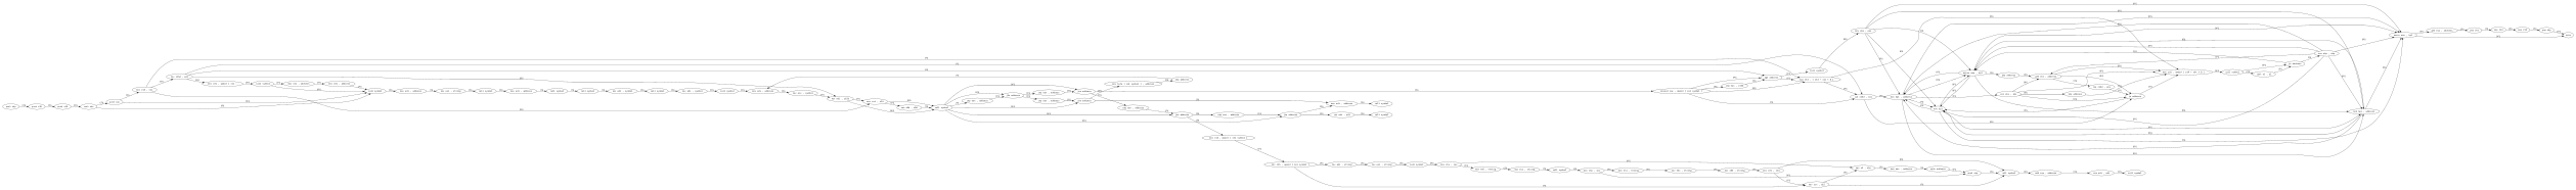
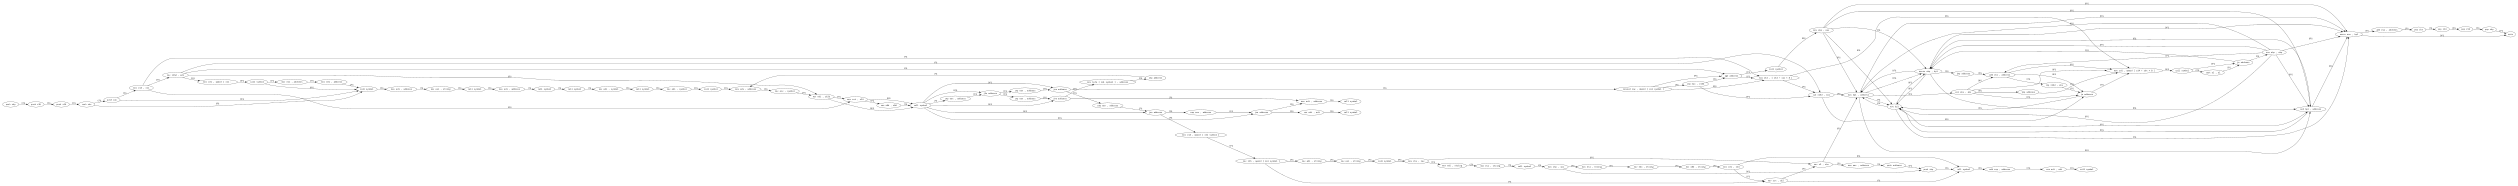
  digraph {
    fontname="IBM Plex Mono"
    rankdir=LR
    node [fontname="IBM Plex Mono"]
    edge [fontname="IBM Plex Mono"]
    n1 [label="push rbp"]
    n2 [label="push r15"]
    n3 [label="push r14"]
    n4 [label="push rbx"]
    n5 [label="push rax"]
    n6 [label="call symbol"]
    n7 [label="mov r14 , rsi"]
    n8 [label="mov edi , address"]
    n9 [label="mov r15d , edi"]
    n10 [label="lea r14 , [ r14 + rax * 8 ]"]
    n11 [label="mov rsi , r14"]
    n12 [label="mov rdi , qword [ rsi ]"]
    n13 [label="jge address"]
    n14 [label="sub r15d , eax"]
    n15 [label="mov edi , r15d"]
    n16 [label="mov rdi , qword [ r14 + rbx * 8 ]"]
    n17 [label="call symbol"]
    n18 [label="xor r8d , r8d"]
    n19 [label="call symbol"]
    n20 [label="call symbol"]
    n21 [label="mov bpl , address"]
    n22 [label="je address"]
    n23 [label="mov esi , address"]
    n24 [label="mov edi , address"]
    n25 [label="mov esi , string"]
    n26 [label="call symbol"]
    n27 [label="mov edi , address"]
    n28 [label="call symbol"]
    n29 [label="call symbol"]
    n30 [label="mov edi , symbol"]
    n31 [label="call symbol"]
    n32 [label="mov edi , symbol"]
    n33 [label="call symbol"]
    n34 [label="mov edx , address"]
    n35 [label="mov ecx , symbol"]
    n36 [label="cmp eax , address"]
    n37 [label="jne address"]
    n38 [label="cmp eax , address"]
    n39 [label="movsxd rax , dword [ rel symbol ]"]
    n40 [label="jne address"]
    n41 [label="cmp eax , r15d"]
    n42 [label="cmp eax , address"]
    n43 [label="mov r14 , qword [ rel symbol ]"]
    n44 [label="cmp eax , address"]
    n45 [label="jne address"]
    n46 [label="mov edi , address"]
    n47 [label="mov byte [ rel symbol ] , address"]
    n48 [label="call symbol"]
    n49 [label="jmp address"]
    n50 [label="jne address"]
    n51 [label="mov r15 , qword [ rel symbol ]"]
    n52 [label="xor edi , edi"]
    n53 [label="mov edi , string"]
    n54 [label="mov rcx , r15"]
    n55 [label="mov ebp , eax"]
    n56 [label="not bpl"]
    n57 [label="movzx ebp , bpl"]
    n58 [label="and bpl , address"]
    n59 [label="movzx eax , bpl"]
    n60 [label="call symbol"]
    n61 [label="call symbol"]
    n62 [label="mov esi , string"]
    n63 [label="mov r9 , rbx"]
    n64 [label="call symbol"]
    n65 [label="call symbol"]
    n66 [label="mov rbx , rax"]
    n67 [label="mov edi , string"]
    n68 [label="mov esi , string"]
    n69 [label="mov eax , address"]
    n70 [label="call symbol"]
    n71 [label="mov rbp , rax"]
    n72 [label="mov esi , string"]
    n73 [label="push rbp"]
    n74 [label="mov edx , string"]
    n75 [label="mov r8d , string"]
    n76 [label="mov rdi , r14"]
    n77 [label="add rsp , address"]
    n78 [label="push address"]
    n79 [label="xor edi , edi"]
    n80 [label="call symbol"]
    n81 [label="xor ebx , ebx"]
    n82 [label="jmp address"]
    n83 [label="add rsp , address"]
    n84 [label=retn]
    n85 [label="jmp address"]
    n86 [label="add rbx , address"]
    n87 [label="cmp r15d , ebx"]
    n88 [label="test al , al"]
    n89 [label="je address"]
    n90 [label="cmp eax , address"]
    n91 [label="jle address"]
    n92 [label="xor ebp , ebp"]
    n93 [label="pop rbx"]
    n94 [label="pop r14"]
    n95 [label="pop r15"]
    n96 [label="pop rbp"]
    n1 -> n2 [label=CFG]
    n2 -> n3 [label=CFG]
    n3 -> n4 [label=CFG]
    n4 -> n5 [label=CFG]
    n4 -> n6 [label=DFG]
    n5 -> n6 [label=DFG]
    n5 -> n7 [label=CFG]
    n6 -> n8 [label=CFG]
    n7 -> n9 [label=CFG]
    n7 -> n10 [label=DFG]
    n7 -> n11 [label=DFG]
    n8 -> n25 [label=CFG]
    n9 -> n12 [label=CFG]
    n9 -> n13 [label=DFG]
    n9 -> n14 [label=DFG]
    n9 -> n15 [label=DFG]
    n10 -> n14 [label=CFG]
    n10 -> n16 [label=DFG]
    n11 -> n17 [label=DFG]
    n11 -> n18 [label=CFG]
    n12 -> n19 [label=DFG]
    n13 -> n10 [label=CFG]
    n13 -> n20 [label=CFG]
    n14 -> n21 [label=CFG]
    n14 -> n22 [label=DFG]
    n15 -> n11 [label=CFG]
    n15 -> n17 [label=DFG]
    n16 -> n60 [label=DFG]
    n17 -> n37 [label=DFG]
    n17 -> n40 [label=DFG]
    n17 -> n45 [label=DFG]
    n17 -> n50 [label=DFG]
    n17 -> n90 [label=CFG]
    n17 -> n91 [label=DFG]
    n18 -> n17 [label=CFG]
    n19 -> n6 [label=DFG]
    n19 -> n23 [label=CFG]
    n20 -> n55 [label=DFG]
    n21 -> n56 [label=DFG]
    n21 -> n57 [label=DFG]
    n21 -> n58 [label=DFG]
    n21 -> n59 [label=DFG]
    n21 -> n81 [label=CFG]
    n22 -> n16 [label=CFG]
    n22 -> n56 [label=CFG]
    n23 -> n24 [label=CFG]
    n24 -> n6 [label=CFG]
    n25 -> n26 [label=CFG]
    n26 -> n27 [label=CFG]
    n27 -> n28 [label=CFG]
    n28 -> n29 [label=CFG]
    n29 -> n30 [label=CFG]
    n30 -> n31 [label=CFG]
    n31 -> n32 [label=CFG]
    n32 -> n33 [label=CFG]
    n33 -> n34 [label=CFG]
    n34 -> n35 [label=CFG]
    n35 -> n15 [label=CFG]
    n36 -> n37 [label=CFG]
    n37 -> n38 [label=CFG]
    n37 -> n39 [label=CFG]
    n38 -> n40 [label=CFG]
    n39 -> n10 [label=DFG]
    n39 -> n13 [label=DFG]
-   n39 -> n14 [label=DFG]
+   n41 -> n14 [label=DFG]
    n39 -> n41 [label=CFG]
    n40 -> n42 [label=CFG]
    n40 -> n43 [label=CFG]
    n41 -> n13 [label=CFG]
    n42 -> n50 [label=CFG]
    n43 -> n51 [label=CFG]
    n44 -> n45 [label=CFG]
    n45 -> n46 [label=CFG]
    n45 -> n47 [label=CFG]
    n46 -> n48 [label=CFG]
    n47 -> n49 [label=CFG]
    n49 -> n34 [label=CFG]
    n50 -> n46 [label=CFG]
    n50 -> n52 [label=CFG]
    n51 -> n53 [label=CFG]
    n51 -> n54 [label=DFG]
    n52 -> n61 [label=CFG]
    n53 -> n62 [label=CFG]
    n54 -> n63 [label=CFG]
    n54 -> n64 [label=DFG]
    n55 -> n21 [label=DFG]
    n55 -> n56 [label=DFG]
    n55 -> n57 [label=DFG]
    n55 -> n58 [label=DFG]
    n55 -> n59 [label=DFG]
    n56 -> n21 [label=DFG]
    n56 -> n57 [label=DFG]
    n56 -> n58 [label=DFG]
    n56 -> n59 [label=CFG]
    n57 -> n21 [label=DFG]
    n57 -> n56 [label=DFG]
    n57 -> n58 [label=DFG]
    n57 -> n59 [label=DFG]
    n57 -> n82 [label=CFG]
-   n58 -> n21 [label=DFG]
+   n63 -> n21 [label=DFG]
    n58 -> n56 [label=DFG]
    n58 -> n57 [label=DFG]
    n58 -> n59 [label=DFG]
    n59 -> n83 [label=CFG]
    n59 -> n84 [label=DFG]
    n60 -> n88 [label=CFG]
    n60 -> n89 [label=DFG]
    n62 -> n65 [label=CFG]
    n63 -> n69 [label=CFG]
    n64 -> n77 [label=CFG]
    n65 -> n66 [label=DFG]
    n66 -> n63 [label=DFG]
    n66 -> n67 [label=CFG]
    n67 -> n68 [label=CFG]
    n68 -> n70 [label=CFG]
    n69 -> n78 [label=CFG]
    n70 -> n71 [label=DFG]
    n71 -> n72 [label=CFG]
    n71 -> n73 [label=DFG]
    n72 -> n74 [label=CFG]
    n73 -> n64 [label=CFG]
    n74 -> n75 [label=CFG]
    n75 -> n76 [label=CFG]
    n76 -> n54 [label=CFG]
    n76 -> n64 [label=DFG]
    n77 -> n79 [label=CFG]
    n78 -> n73 [label=CFG]
    n79 -> n80 [label=CFG]
    n81 -> n16 [label=DFG]
    n81 -> n22 [label=DFG]
    n81 -> n85 [label=CFG]
    n81 -> n86 [label=DFG]
    n82 -> n86 [label=CFG]
    n83 -> n93 [label=CFG]
    n85 -> n16 [label=CFG]
    n86 -> n16 [label=DFG]
    n86 -> n22 [label=DFG]
    n86 -> n87 [label=CFG]
    n87 -> n22 [label=CFG]
    n88 -> n89 [label=CFG]
    n89 -> n57 [label=CFG]
    n89 -> n92 [label=CFG]
    n90 -> n91 [label=CFG]
    n91 -> n36 [label=CFG]
    n91 -> n44 [label=CFG]
    n92 -> n21 [label=DFG]
    n92 -> n56 [label=DFG]
    n92 -> n57 [label=DFG]
    n92 -> n58 [label=DFG]
    n92 -> n59 [label=DFG]
    n92 -> n86 [label=CFG]
    n93 -> n94 [label=CFG]
    n94 -> n95 [label=CFG]
    n95 -> n96 [label=CFG]
    n96 -> n84 [label=CFG]
  }
